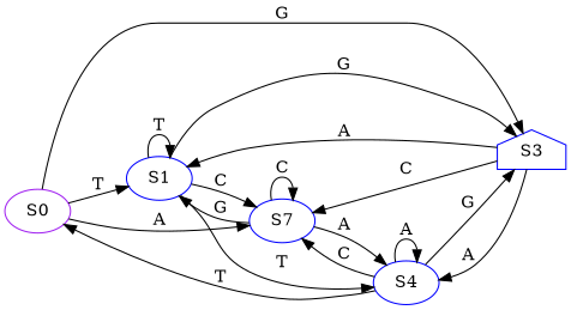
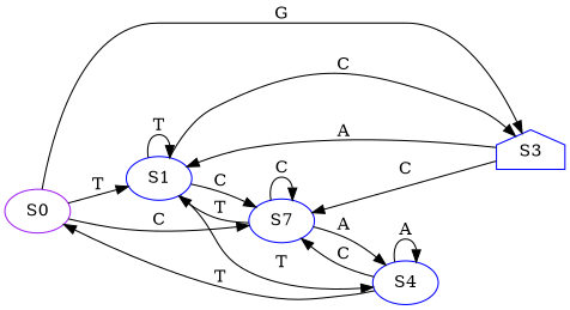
  strict digraph {
    rankdir=LR
    node [color=blue shape=ellipse]
    S0 [color=purple]
    S1
    n3 [label=S7]
    S3 [shape=house]
    S4
    S0 -> S1 [label=T]
-   S0 -> n3 [label=A]
+   S0 -> n3 [label=C]
    S0 -> S3 [label=G]
    S1 -> S1 [label=T]
    S1 -> n3 [label=C]
-   S1 -> S3 [label=G]
+   S1 -> S3 [label=C]
    S1 -> S4 [label=T]
-   n3 -> S1 [label=G]
+   n3 -> S1 [label=T]
    n3 -> n3 [label=C]
    n3 -> S4 [label=A]
    S3 -> S1 [label=A]
    S3 -> n3 [label=C]
-   S3 -> S4 [label=A]
    S4 -> S0 [label=T]
    S4 -> n3 [label=C]
-   S4 -> S3 [label=G]
    S4 -> S4 [label=A]
  }
